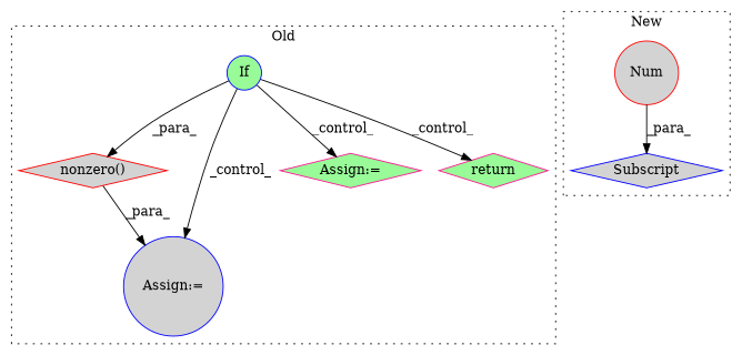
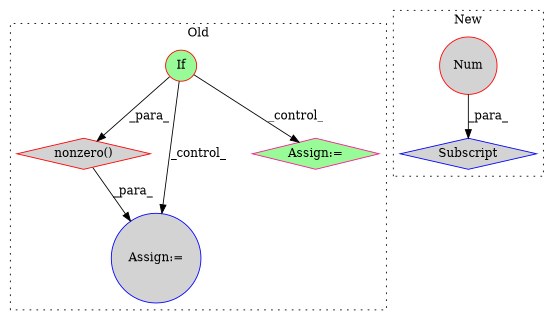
  digraph {
    node [a=68 color=red fillcolor=lightgrey l=3 shape=diamond style=filled]
    n1 [a=75 l="11,1" label="nonzero()" s="4420,4434"]
    n2 [color=blue label="Assign:=" s=4454 shape=circle]
-   n3 [a=96 color=blue fillcolor=palegreen label=If s=4331 shape=circle]
+   n3 [a=96 fillcolor=palegreen label=If s=4331 shape=circle]
    n4 [color=deeppink fillcolor=palegreen label="Assign:=" s=4492]
-   n5 [a=93 color=deeppink fillcolor=palegreen l=7 label=return s=4367]
    n6 [a=63 color=blue l="8,0" label=Subscript s="5567,0"]
    n7 [a=76 l=1 label=Num s=5573 shape=circle]
    subgraph cluster_1 {
      label=Old
      style=dotted
      n1
      n2
      n3
      n4
-     n5
    }
    subgraph cluster_2 {
      label=New
      style=dotted
      n6
      n7
    }
    n1 -> n2 [label=_para_]
    n3 -> n1 [label=_para_]
    n3 -> n2 [label=_control_]
    n3 -> n4 [label=_control_]
-   n3 -> n5 [label=_control_]
    n7 -> n6 [label=_para_]
  }
